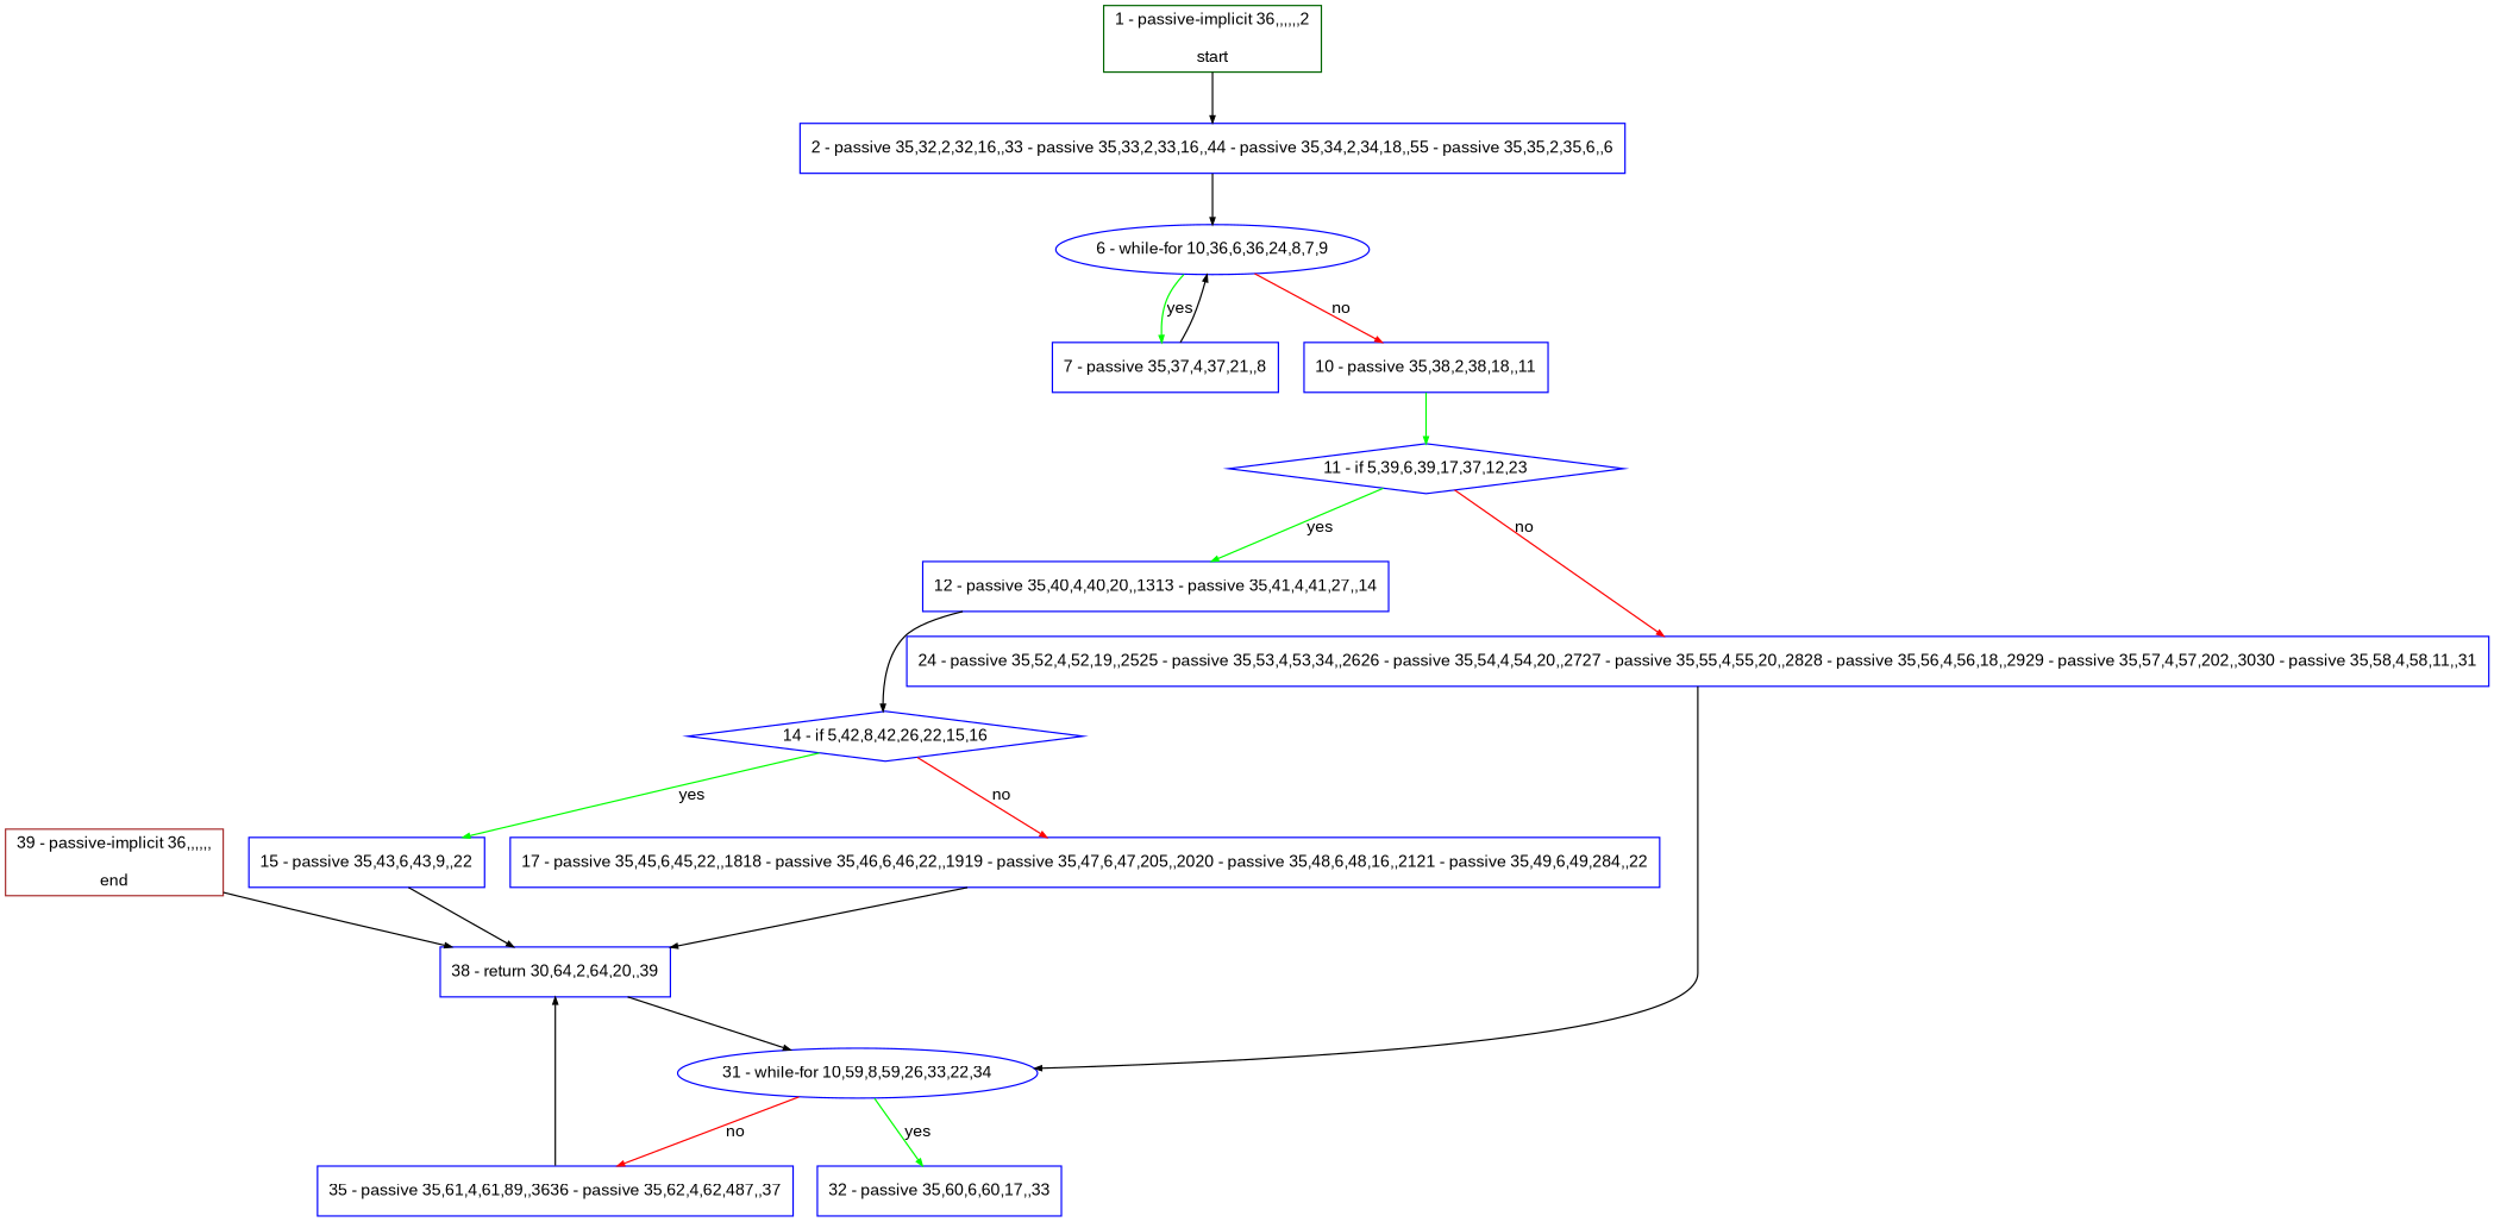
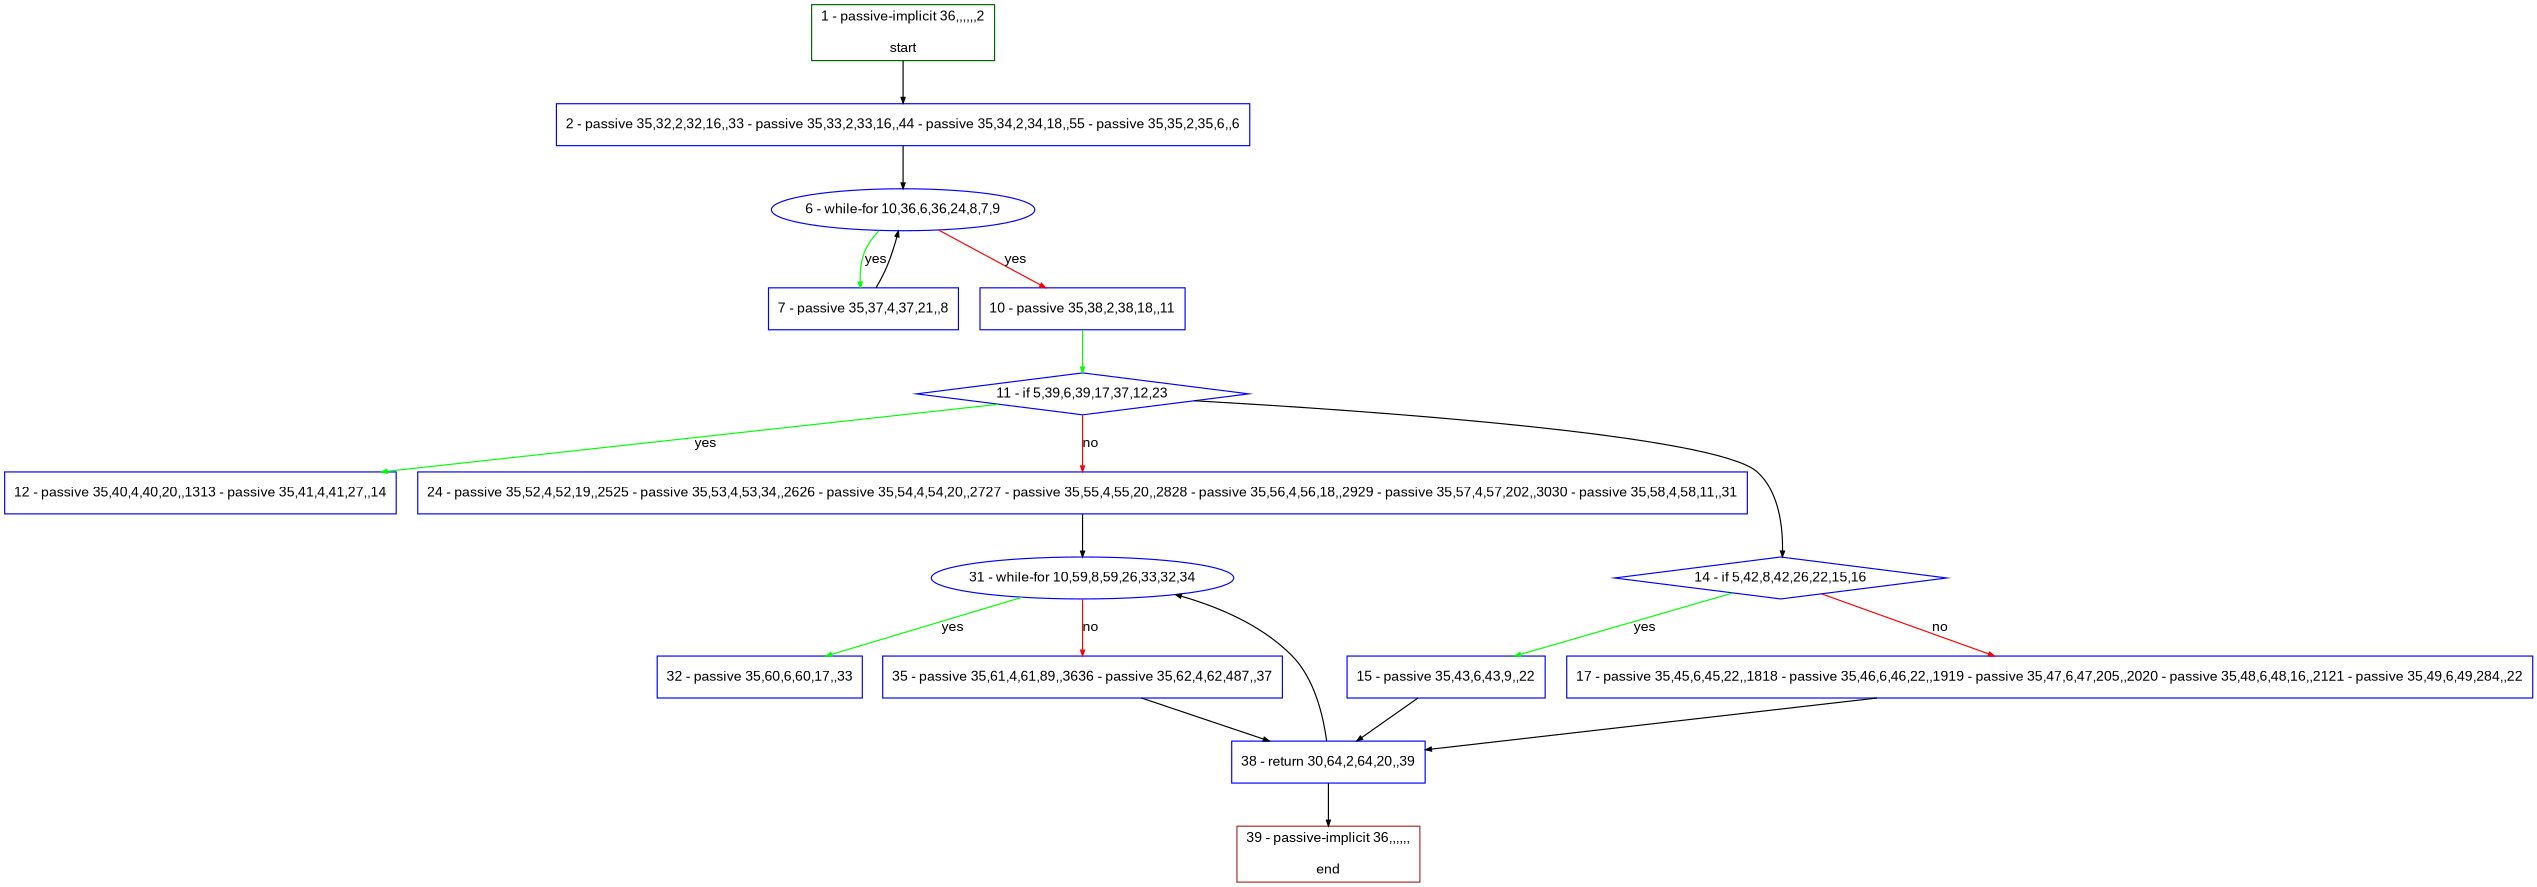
  digraph {
    bgcolor=white
    compound=true
    fillcolor="#FFFFCC"
    fontname=Arial
    fontsize=12
    pack=true
    packmode=clust
    style="rounded,filled"
    node [color="#0000ff" compound=true fillcolor="#ffffff" fixedsize=false fontname=Arial fontsize=12 node_initialized=no shape=box style=filled]
    edge [arrowhead=normal arrowsize=0.5 arrowtail=none color="#000000" compound=true dir=forward fontcolor=black fontname=Arial fontsize=12]
    n1 [label="2 - passive 35,32,2,32,16,,33 - passive 35,33,2,33,16,,44 - passive 35,34,2,34,18,,55 - passive 35,35,2,35,6,,6"]
    n2 [label="6 - while-for 10,36,6,36,24,8,7,9" shape=oval]
    n3 [label="7 - passive 35,37,4,37,21,,8"]
    n4 [label="10 - passive 35,38,2,38,18,,11"]
    n5 [color="#006400" label="1 - passive-implicit 36,,,,,,2\n\nstart"]
    n6 [label="11 - if 5,39,6,39,17,37,12,23" shape=diamond]
    n7 [label="12 - passive 35,40,4,40,20,,1313 - passive 35,41,4,41,27,,14"]
    n8 [label="24 - passive 35,52,4,52,19,,2525 - passive 35,53,4,53,34,,2626 - passive 35,54,4,54,20,,2727 - passive 35,55,4,55,20,,2828 - passive 35,56,4,56,18,,2929 - passive 35,57,4,57,202,,3030 - passive 35,58,4,58,11,,31"]
    n9 [label="14 - if 5,42,8,42,26,22,15,16" shape=diamond]
-   n10 [label="31 - while-for 10,59,8,59,26,33,22,34" shape=oval]
+   n10 [label="31 - while-for 10,59,8,59,26,33,32,34" shape=oval]
    n11 [label="15 - passive 35,43,6,43,9,,22"]
    n12 [label="17 - passive 35,45,6,45,22,,1818 - passive 35,46,6,46,22,,1919 - passive 35,47,6,47,205,,2020 - passive 35,48,6,48,16,,2121 - passive 35,49,6,49,284,,22"]
    n13 [label="32 - passive 35,60,6,60,17,,33"]
    n14 [label="35 - passive 35,61,4,61,89,,3636 - passive 35,62,4,62,487,,37"]
    n15 [label="38 - return 30,64,2,64,20,,39"]
    n16 [color="#a52a2a" label="39 - passive-implicit 36,,,,,,\n\nend"]
    n1 -> n2
    n2 -> n3 [color="#00ff00" label=yes]
-   n2 -> n4 [color="#ff0000" label=no]
+   n2 -> n4 [color="#ff0000" label=yes]
    n3 -> n2
    n4 -> n6 [color="#00ff00"]
    n5 -> n1
    n6 -> n7 [color="#00ff00" label=yes]
    n6 -> n8 [color="#ff0000" label=no]
-   n7 -> n9
+   n6 -> n9
    n8 -> n10
    n9 -> n11 [color="#00ff00" label=yes]
    n9 -> n12 [color="#ff0000" label=no]
    n10 -> n13 [color="#00ff00" label=yes]
    n10 -> n14 [color="#ff0000" label=no]
    n11 -> n15
    n12 -> n15
    n14 -> n15
    n15 -> n10
-   n16 -> n15
+   n15 -> n16
  }
